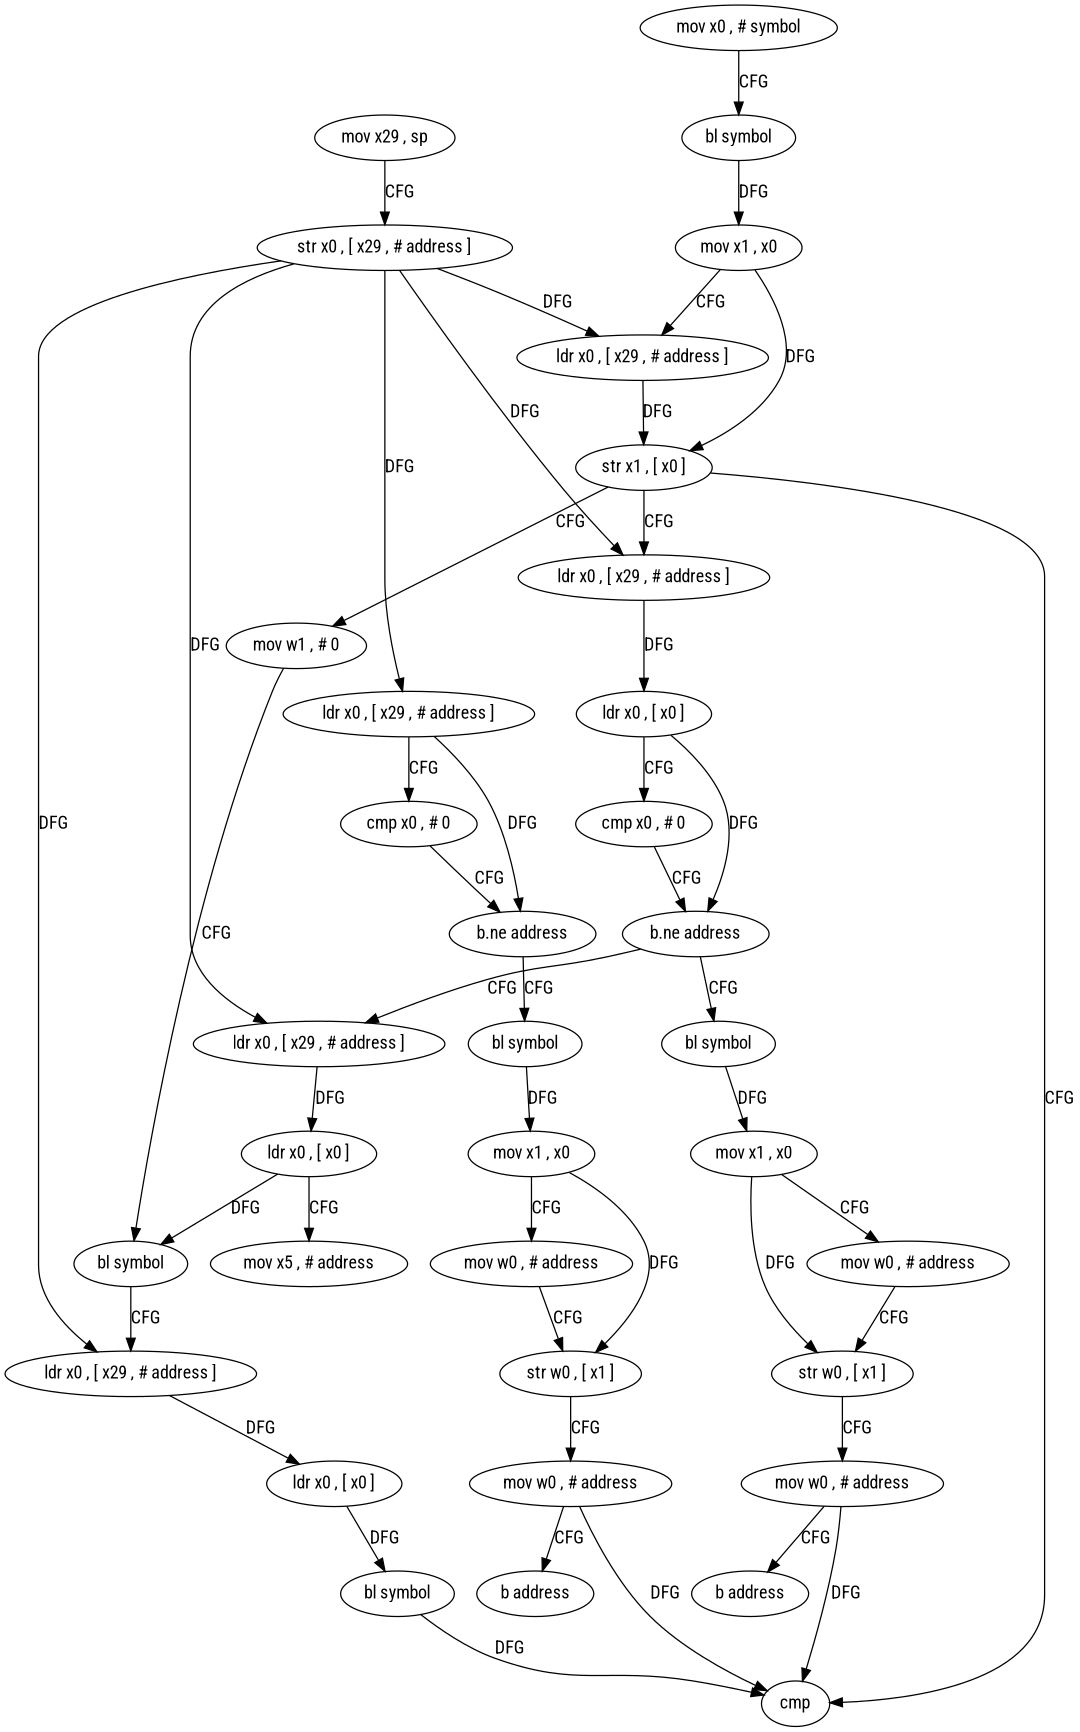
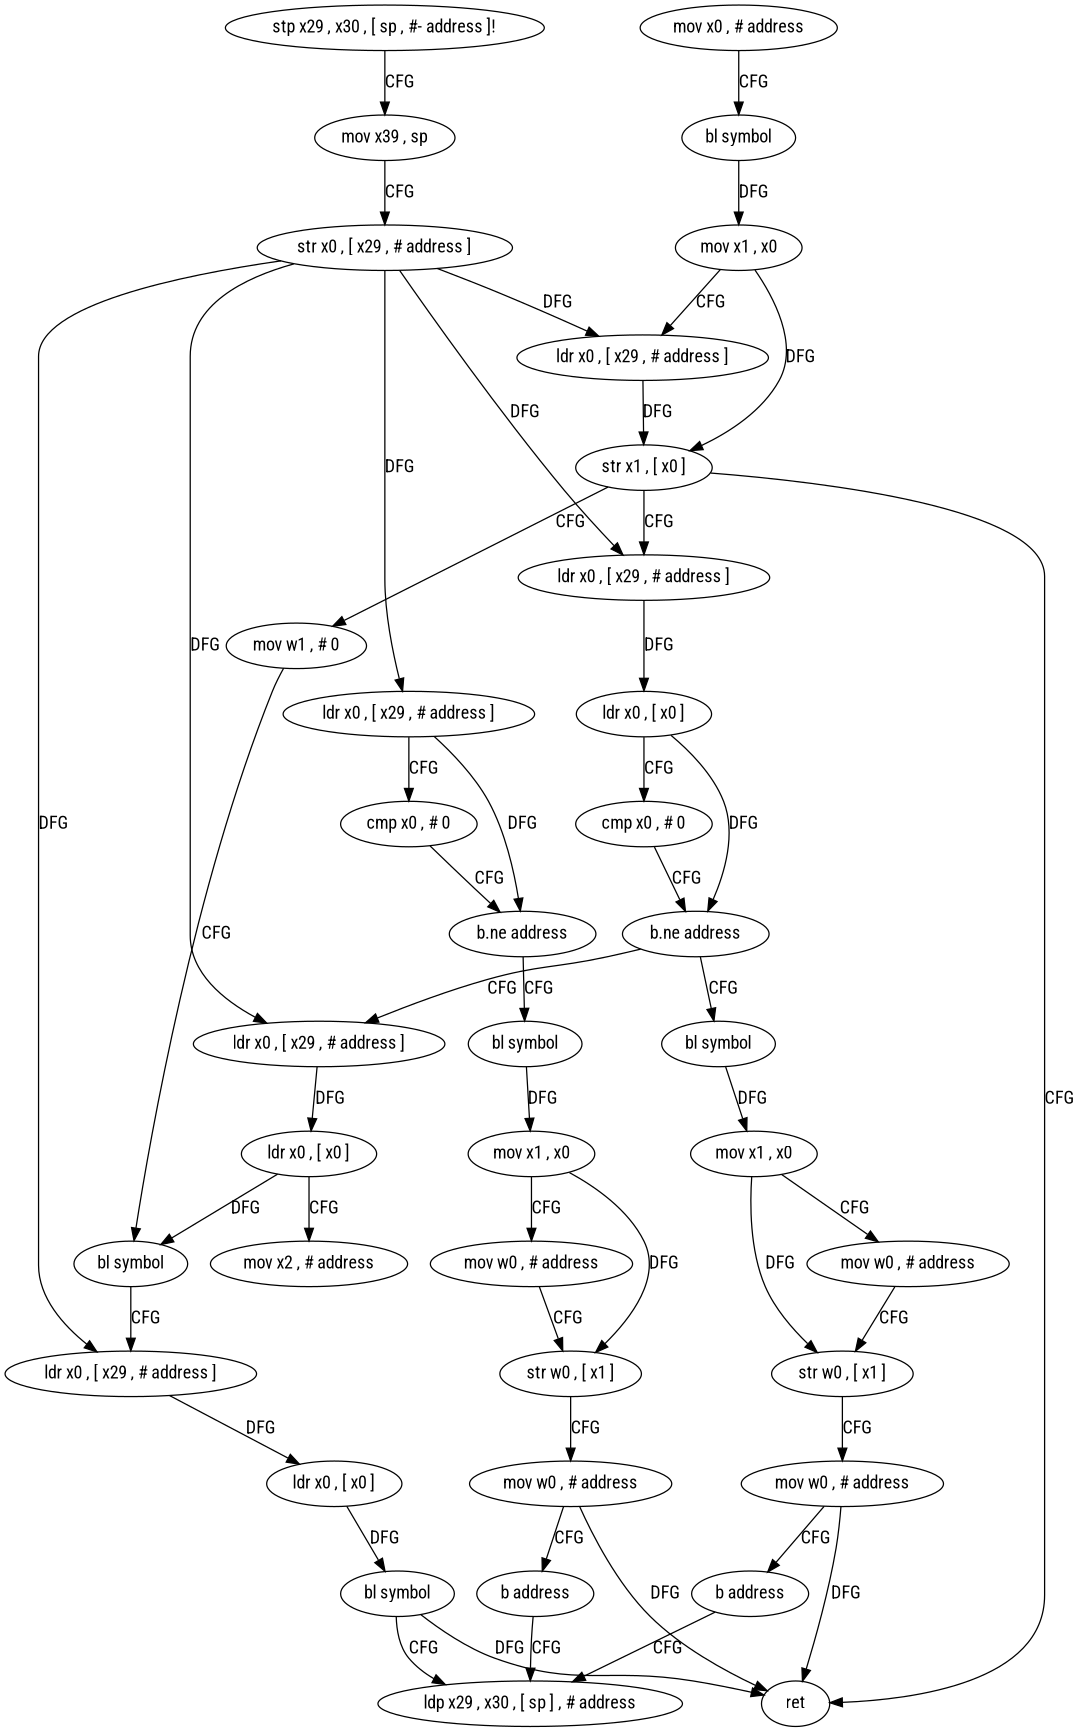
  digraph {
    fontname="Roboto Condensed"
    node [fontname="Roboto Condensed"]
    edge [fontname="Roboto Condensed"]
-   n2 [label="mov x29 , sp"]
+   n1 [label="stp x29 , x30 , [ sp , #- address ]!"]
+   n2 [label="mov x39 , sp"]
    n3 [label="str x0 , [ x29 , # address ]"]
    n4 [label="ldr x0 , [ x29 , # address ]"]
    n5 [label="ldr x0 , [ x29 , # address ]"]
    n6 [label="ldr x0 , [ x29 , # address ]"]
    n7 [label="ldr x0 , [ x29 , # address ]"]
    n8 [label="ldr x0 , [ x29 , # address ]"]
    n9 [label="cmp x0 , # 0"]
    n10 [label="b.ne address"]
    n11 [label="str x1 , [ x0 ]"]
    n12 [label="ldr x0 , [ x0 ]"]
    n13 [label="ldr x0 , [ x0 ]"]
    n14 [label="ldr x0 , [ x0 ]"]
    n15 [label="bl symbol"]
    n16 [label="mov x1 , x0"]
-   n17 [label="mov x0 , # symbol"]
+   n17 [label="mov x0 , # address"]
    n18 [label="bl symbol"]
    n19 [label="mov w0 , # address"]
    n20 [label="str w0 , [ x1 ]"]
    n21 [label="mov x1 , x0"]
-   n22 [label=cmp]
+   n22 [label=ret]
    n23 [label="mov w1 , # 0"]
    n24 [label="cmp x0 , # 0"]
    n25 [label="b.ne address"]
    n26 [label="bl symbol"]
    n27 [label="mov x1 , x0"]
-   n28 [label="mov x5 , # address"]
+   n28 [label="mov x2 , # address"]
    n29 [label="bl symbol"]
    n30 [label="mov w0 , # address"]
    n31 [label="str w0 , [ x1 ]"]
    n32 [label="mov w0 , # address"]
    n33 [label="b address"]
+   n34 [label="ldp x29 , x30 , [ sp ] , # address"]
    n35 [label="bl symbol"]
    n36 [label="mov w0 , # address"]
    n37 [label="b address"]
+   n1 -> n2 [label=CFG]
    n2 -> n3 [label=CFG]
    n3 -> n4 [label=DFG]
    n3 -> n5 [label=DFG]
    n3 -> n6 [label=DFG]
    n3 -> n7 [label=DFG]
    n3 -> n8 [label=DFG]
    n4 -> n9 [label=CFG]
    n4 -> n10 [label=DFG]
    n5 -> n11 [label=DFG]
    n6 -> n12 [label=DFG]
    n7 -> n13 [label=DFG]
    n8 -> n14 [label=DFG]
    n9 -> n10 [label=CFG]
    n10 -> n15 [label=CFG]
    n11 -> n6 [label=CFG]
    n11 -> n22 [label=CFG]
    n11 -> n23 [label=CFG]
    n12 -> n24 [label=CFG]
    n12 -> n25 [label=DFG]
    n13 -> n28 [label=CFG]
    n13 -> n29 [label=DFG]
    n14 -> n35 [label=DFG]
    n15 -> n16 [label=DFG]
    n16 -> n19 [label=CFG]
    n16 -> n20 [label=DFG]
    n17 -> n18 [label=CFG]
    n18 -> n21 [label=DFG]
    n19 -> n20 [label=CFG]
    n20 -> n32 [label=CFG]
    n21 -> n5 [label=CFG]
    n21 -> n11 [label=DFG]
    n23 -> n29 [label=CFG]
    n24 -> n25 [label=CFG]
    n25 -> n7 [label=CFG]
    n25 -> n26 [label=CFG]
    n26 -> n27 [label=DFG]
    n27 -> n30 [label=CFG]
    n27 -> n31 [label=DFG]
    n29 -> n8 [label=CFG]
    n30 -> n31 [label=CFG]
    n31 -> n36 [label=CFG]
    n32 -> n22 [label=DFG]
    n32 -> n33 [label=CFG]
+   n33 -> n34 [label=CFG]
    n35 -> n22 [label=DFG]
+   n35 -> n34 [label=CFG]
    n36 -> n22 [label=DFG]
    n36 -> n37 [label=CFG]
+   n37 -> n34 [label=CFG]
  }
